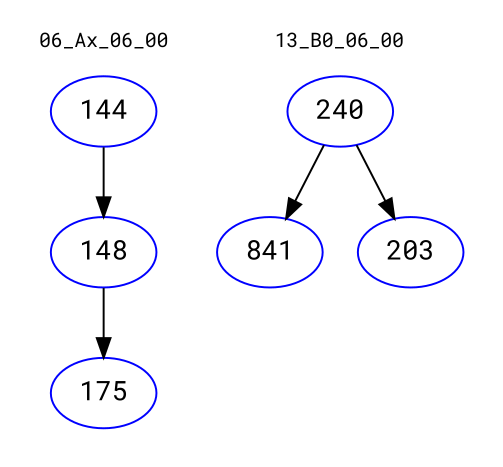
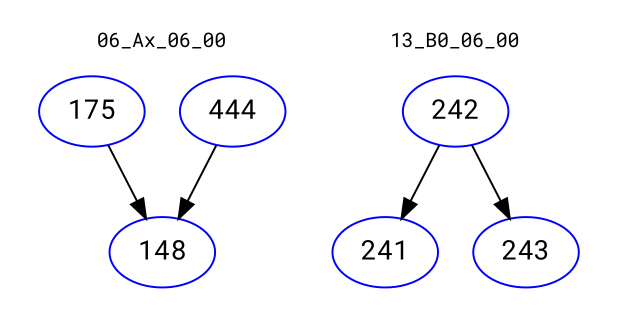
  digraph {
    fontname="Roboto Mono"
    node [color=blue fontname="Roboto Mono"]
    edge [color=black fontname="Roboto Mono"]
    n1 [label=148]
-   n2 [label=144]
+   n2 [label=444]
    n3 [label=175]
-   n4 [label=240]
-   n5 [label=841]
-   n6 [label=203]
+   n4 [label=242]
+   n5 [label=241]
+   n6 [label=243]
    subgraph cluster_1 {
      color=white
      fontsize=10
      label="06_Ax_06_00"
      n1
      n2
      n3
    }
    subgraph cluster_2 {
      color=white
      fontsize=10
      label="13_B0_06_00"
      n4
      n5
      n6
    }
-   n1 -> n3
+   n3 -> n1
    n2 -> n1
    n4 -> n5
    n4 -> n6
  }
